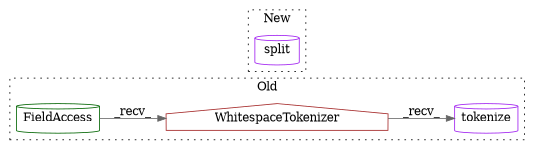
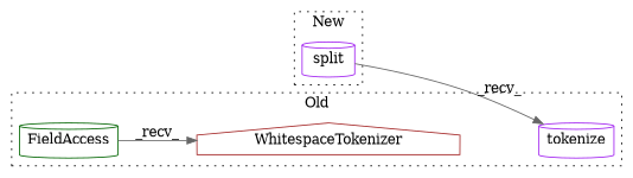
  digraph {
    rankdir=LR
    node [a=32 shape=cylinder color=purple]
    edge [color=gray40]
    n1 [l=21 label=WhitespaceTokenizer s=2124 shape=house color=brown]
    n2 [l="9,1" label=tokenize s="2146,2159"]
    n3 [a=22 l=13 label=FieldAccess s=2110 color=darkgreen]
    n4 [l="6,1" label=split s="2096,2116"]
    subgraph cluster_1 {
      label=Old
      style=dotted
      n1
      n2
      n3
    }
    subgraph cluster_2 {
      label=New
      style=dotted
      n4
    }
-   n1 -> n2 [label=_recv_]
+   n4 -> n2 [label=_recv_]
    n3 -> n1 [label=_recv_]
  }
